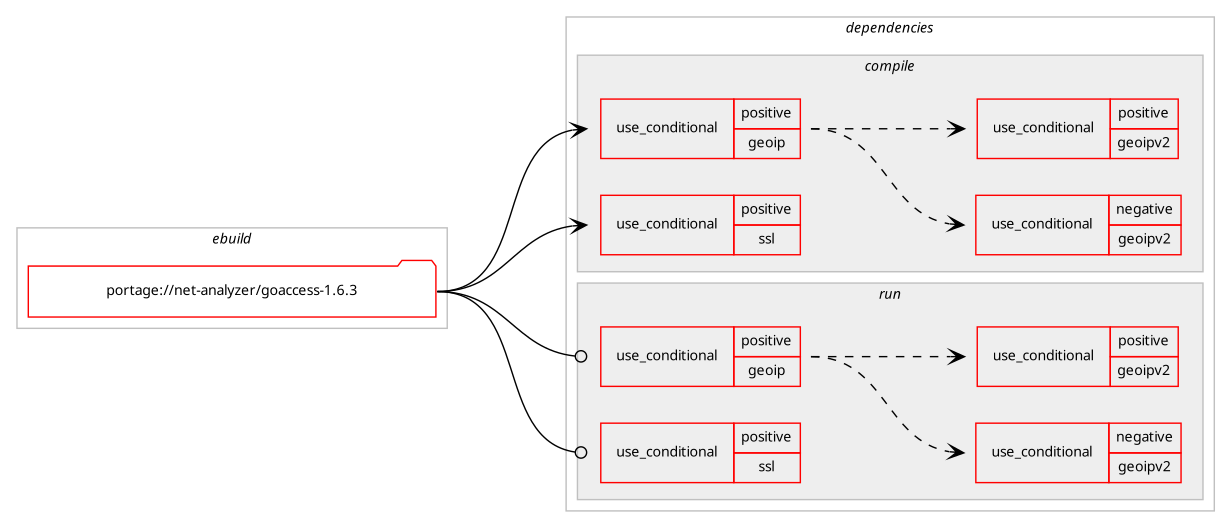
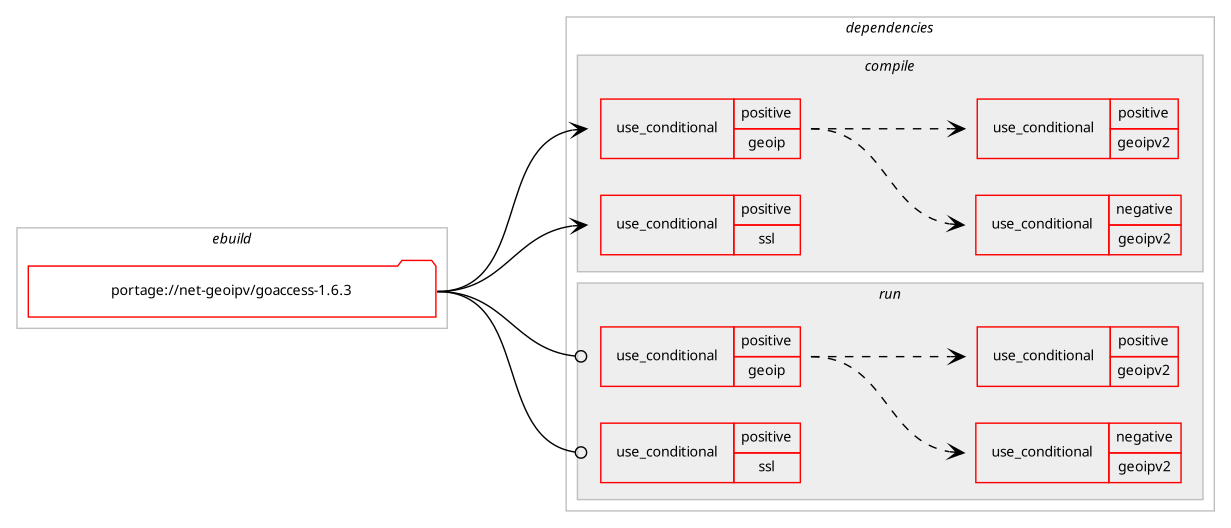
  digraph {
    compound=true
    concentrate=true
    fontname="Noto Sans"
    fontsize=10
    newrank=true
    rankdir=LR
    ranksep=1.5
    node [color=red fontname="Noto Sans" fontsize=10 shape=none]
    edge [arrowhead=vee headport=w style=solid tailport=e weight=20 fontname="Noto Sans"]
-   n1 [label="portage://net-analyzer/goaccess-1.6.3" width=4 shape=folder]
+   n1 [label="portage://net-geoipv/goaccess-1.6.3" width=4 shape=folder]
    n2 [label=<<TABLE BORDER="0" CELLBORDER="1" CELLSPACING="0" CELLPADDING="4"><TR><TD ROWSPAN="3" CELLPADDING="10">use_conditional</TD></TR><TR><TD>negative</TD></TR><TR><TD>geoipv2</TD></TR></TABLE>>]
    n3 [label=<<TABLE BORDER="0" CELLBORDER="1" CELLSPACING="0" CELLPADDING="4"><TR><TD ROWSPAN="3" CELLPADDING="10">use_conditional</TD></TR><TR><TD>positive</TD></TR><TR><TD>geoipv2</TD></TR></TABLE>>]
    n4 [label=<<TABLE BORDER="0" CELLBORDER="1" CELLSPACING="0" CELLPADDING="4"><TR><TD ROWSPAN="3" CELLPADDING="10">use_conditional</TD></TR><TR><TD>positive</TD></TR><TR><TD>geoip</TD></TR></TABLE>>]
    n5 [label=<<TABLE BORDER="0" CELLBORDER="1" CELLSPACING="0" CELLPADDING="4"><TR><TD ROWSPAN="3" CELLPADDING="10">use_conditional</TD></TR><TR><TD>positive</TD></TR><TR><TD>ssl</TD></TR></TABLE>>]
    n6 [label=<<TABLE BORDER="0" CELLBORDER="1" CELLSPACING="0" CELLPADDING="4"><TR><TD ROWSPAN="3" CELLPADDING="10">use_conditional</TD></TR><TR><TD>negative</TD></TR><TR><TD>geoipv2</TD></TR></TABLE>>]
    n7 [label=<<TABLE BORDER="0" CELLBORDER="1" CELLSPACING="0" CELLPADDING="4"><TR><TD ROWSPAN="3" CELLPADDING="10">use_conditional</TD></TR><TR><TD>positive</TD></TR><TR><TD>geoipv2</TD></TR></TABLE>>]
    n8 [label=<<TABLE BORDER="0" CELLBORDER="1" CELLSPACING="0" CELLPADDING="4"><TR><TD ROWSPAN="3" CELLPADDING="10">use_conditional</TD></TR><TR><TD>positive</TD></TR><TR><TD>geoip</TD></TR></TABLE>>]
    n9 [label=<<TABLE BORDER="0" CELLBORDER="1" CELLSPACING="0" CELLPADDING="4"><TR><TD ROWSPAN="3" CELLPADDING="10">use_conditional</TD></TR><TR><TD>positive</TD></TR><TR><TD>ssl</TD></TR></TABLE>>]
    subgraph cluster_1 {
      color=gray
      label=<<i>ebuild</i>>
      rank=same
      n1
    }
    subgraph cluster_2 {
      color=gray
      label=<<i>dependencies</i>>
      subgraph cluster_3 {
        color=gray
        fillcolor="#eeeeee"
        label=<<i>compile</i>>
        style=filled
        subgraph sub_4 {
          color=gray
          fillcolor="#eeeeee"
          label=<<i>compile</i>>
          style=filled
          n4
          subgraph sub_5 {
            color=gray
            fillcolor="#eeeeee"
            label=<<i>compile</i>>
            style=filled
            n2
          }
          subgraph sub_6 {
            color=gray
            fillcolor="#eeeeee"
            label=<<i>compile</i>>
            style=filled
            n3
          }
        }
        subgraph sub_7 {
          color=gray
          fillcolor="#eeeeee"
          label=<<i>compile</i>>
          style=filled
          n5
        }
      }
      subgraph cluster_8 {
        color=gray
        fillcolor="#eeeeee"
        label=<<i>compile and run</i>>
        style=filled
      }
      subgraph cluster_9 {
        color=gray
        fillcolor="#eeeeee"
        label=<<i>run</i>>
        style=filled
        subgraph sub_10 {
          color=gray
          fillcolor="#eeeeee"
          label=<<i>run</i>>
          style=filled
          n8
          subgraph sub_11 {
            color=gray
            fillcolor="#eeeeee"
            label=<<i>run</i>>
            style=filled
            n6
          }
          subgraph sub_12 {
            color=gray
            fillcolor="#eeeeee"
            label=<<i>run</i>>
            style=filled
            n7
          }
        }
        subgraph sub_13 {
          color=gray
          fillcolor="#eeeeee"
          label=<<i>run</i>>
          style=filled
          n9
        }
      }
    }
    subgraph cluster_14 {
      color=gray
      label=<<i>candidates</i>>
      rank=same
    }
    n1 -> n4
    n1 -> n5
    n1 -> n8 [arrowhead=odot]
    n1 -> n9 [arrowhead=odot]
    n4 -> n2 [style=dashed]
    n4 -> n3 [style=dashed]
    n8 -> n6 [style=dashed]
    n8 -> n7 [style=dashed]
  }
